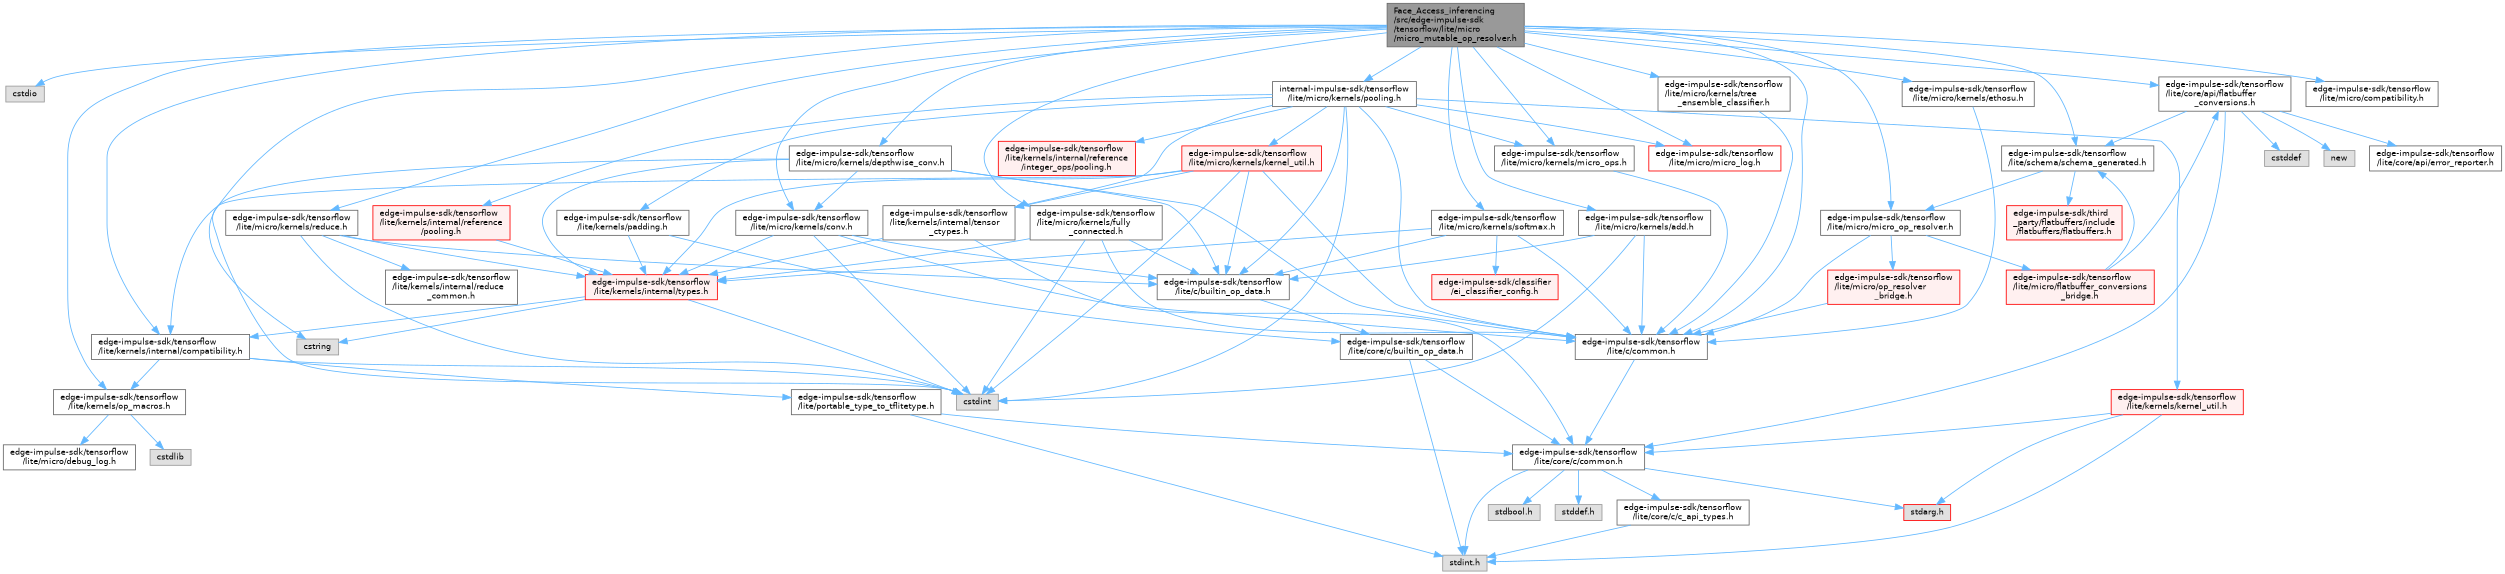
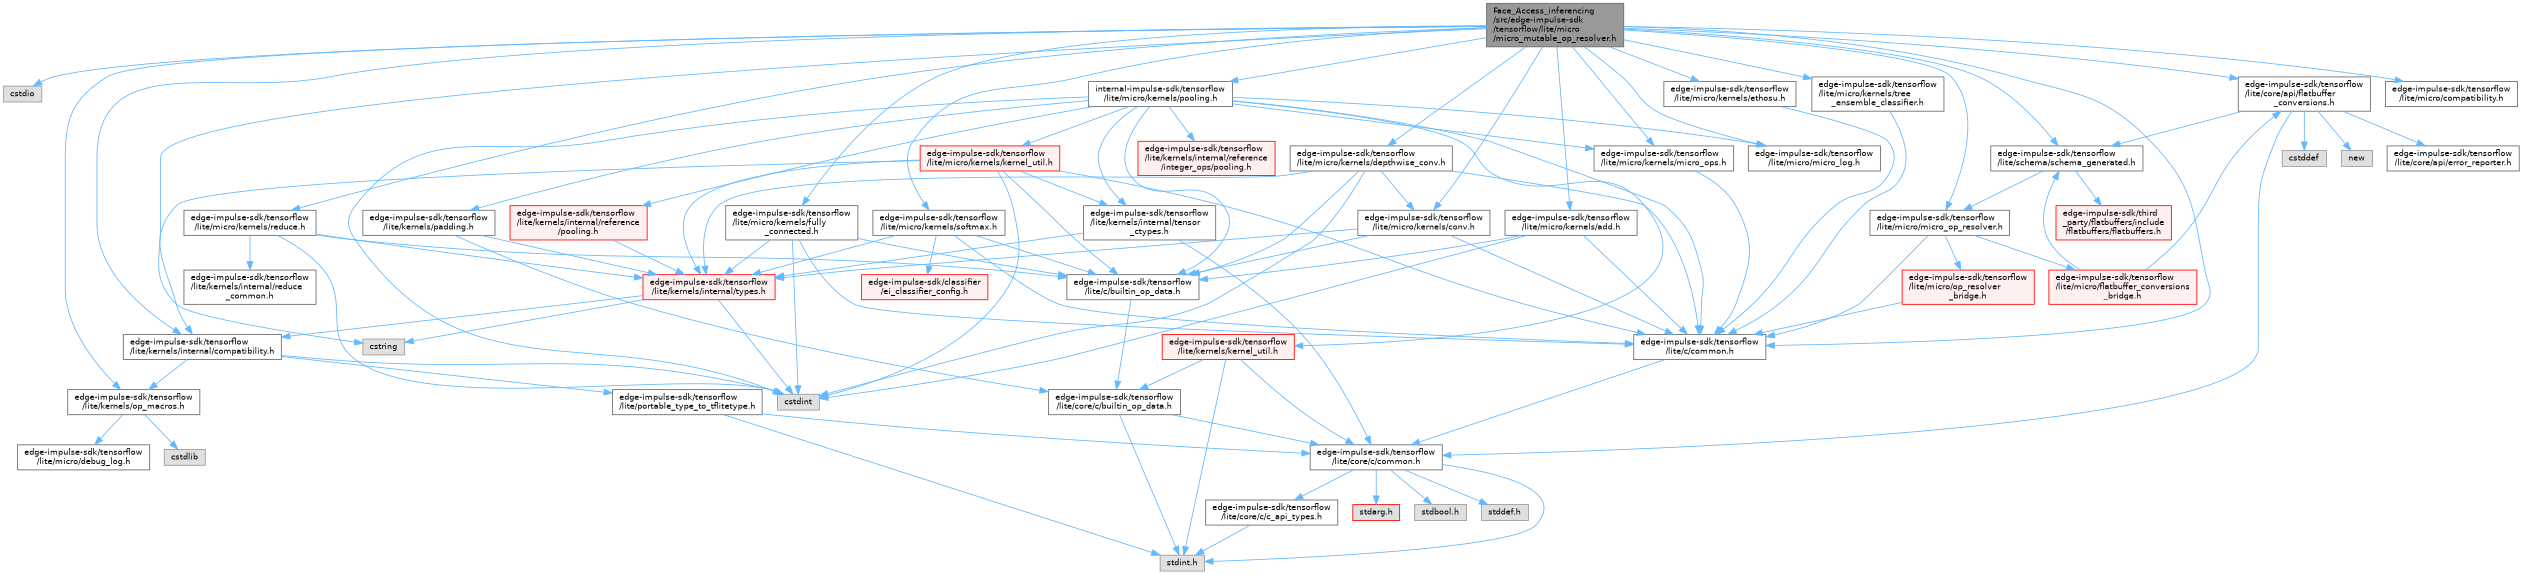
  digraph {
    node [color=grey40 fillcolor=white fontname=Helvetica fontsize=10 shape=box style=filled]
    edge [color=steelblue1 fontname=Helvetica fontsize=10 labelfontname=Helvetica labelfontsize=10 style=solid]
    n1 [color=gray40 fillcolor=grey60 fontcolor=black height=0.2 label="Face_Access_inferencing\l/src/edge-impulse-sdk\l/tensorflow/lite/micro\l/micro_mutable_op_resolver.h" width=0.4]
    n2 [color=grey60 fillcolor="#E0E0E0" height=0.2 label=cstdio width=0.4]
    n3 [color=grey60 fillcolor="#E0E0E0" height=0.2 label=cstring width=0.4]
    n4 [height=0.2 label="edge-impulse-sdk/tensorflow\l/lite/c/common.h" width=0.4]
    n5 [height=0.2 label="edge-impulse-sdk/tensorflow\l/lite/core/api/flatbuffer\l_conversions.h" width=0.4]
    n6 [height=0.2 label="edge-impulse-sdk/tensorflow\l/lite/schema/schema_generated.h" width=0.4]
    n7 [height=0.2 label="edge-impulse-sdk/tensorflow\l/lite/kernels/internal/compatibility.h" width=0.4]
    n8 [height=0.2 label="edge-impulse-sdk/tensorflow\l/lite/kernels/op_macros.h" width=0.4]
    n9 [height=0.2 label="edge-impulse-sdk/tensorflow\l/lite/micro/compatibility.h" width=0.4]
    n10 [height=0.2 label="edge-impulse-sdk/tensorflow\l/lite/micro/kernels/add.h" width=0.4]
    n11 [height=0.2 label="edge-impulse-sdk/tensorflow\l/lite/micro/kernels/conv.h" width=0.4]
    n12 [height=0.2 label="edge-impulse-sdk/tensorflow\l/lite/micro/kernels/depthwise_conv.h" width=0.4]
    n13 [height=0.2 label="edge-impulse-sdk/tensorflow\l/lite/micro/kernels/ethosu.h" width=0.4]
    n14 [height=0.2 label="edge-impulse-sdk/tensorflow\l/lite/micro/kernels/tree\l_ensemble_classifier.h" width=0.4]
    n15 [height=0.2 label="edge-impulse-sdk/tensorflow\l/lite/micro/kernels/fully\l_connected.h" width=0.4]
    n16 [height=0.2 label="edge-impulse-sdk/tensorflow\l/lite/micro/kernels/micro_ops.h" width=0.4]
    n17 [height=0.2 label="internal-impulse-sdk/tensorflow\l/lite/micro/kernels/pooling.h" width=0.4]
-   n18 [color=red height=0.2 label="edge-impulse-sdk/tensorflow\l/lite/micro/micro_log.h" width=0.4]
+   n18 [height=0.2 label="edge-impulse-sdk/tensorflow\l/lite/micro/micro_log.h" width=0.4]
    n19 [height=0.2 label="edge-impulse-sdk/tensorflow\l/lite/micro/kernels/reduce.h" width=0.4]
    n20 [height=0.2 label="edge-impulse-sdk/tensorflow\l/lite/micro/kernels/softmax.h" width=0.4]
    n21 [height=0.2 label="edge-impulse-sdk/tensorflow\l/lite/micro/micro_op_resolver.h" width=0.4]
    n22 [height=0.2 label="edge-impulse-sdk/tensorflow\l/lite/core/c/common.h" width=0.4]
    n23 [color=grey60 fillcolor="#E0E0E0" height=0.2 label=cstddef width=0.4]
    n24 [color=grey60 fillcolor="#E0E0E0" height=0.2 label=new width=0.4]
    n25 [height=0.2 label="edge-impulse-sdk/tensorflow\l/lite/core/api/error_reporter.h" width=0.4]
    n26 [color=red fillcolor="#FFF0F0" height=0.2 label="edge-impulse-sdk/third\l_party/flatbuffers/include\l/flatbuffers/flatbuffers.h" width=0.4]
    n27 [color=grey60 fillcolor="#E0E0E0" height=0.2 label=cstdint width=0.4]
    n28 [height=0.2 label="edge-impulse-sdk/tensorflow\l/lite/portable_type_to_tflitetype.h" width=0.4]
    n29 [height=0.2 label="edge-impulse-sdk/tensorflow\l/lite/micro/debug_log.h" width=0.4]
    n30 [color=grey60 fillcolor="#E0E0E0" height=0.2 label=cstdlib width=0.4]
    n31 [height=0.2 label="edge-impulse-sdk/tensorflow\l/lite/c/builtin_op_data.h" width=0.4]
    n32 [color=red fillcolor="#FFF0F0" height=0.2 label="edge-impulse-sdk/tensorflow\l/lite/kernels/internal/types.h" width=0.4]
    n33 [color=red fillcolor="#FFF0F0" height=0.2 label="edge-impulse-sdk/tensorflow\l/lite/kernels/internal/reference\l/integer_ops/pooling.h" width=0.4]
    n34 [color=red fillcolor="#FFF0F0" height=0.2 label="edge-impulse-sdk/tensorflow\l/lite/kernels/internal/reference\l/pooling.h" width=0.4]
    n35 [height=0.2 label="edge-impulse-sdk/tensorflow\l/lite/kernels/internal/tensor\l_ctypes.h" width=0.4]
    n36 [color=red fillcolor="#FFF0F0" height=0.2 label="edge-impulse-sdk/tensorflow\l/lite/kernels/kernel_util.h" width=0.4]
    n37 [height=0.2 label="edge-impulse-sdk/tensorflow\l/lite/kernels/padding.h" width=0.4]
    n38 [color=red fillcolor="#FFF0F0" height=0.2 label="edge-impulse-sdk/tensorflow\l/lite/micro/kernels/kernel_util.h" width=0.4]
    n39 [height=0.2 label="edge-impulse-sdk/tensorflow\l/lite/kernels/internal/reduce\l_common.h" width=0.4]
    n40 [color=red fillcolor="#FFF0F0" height=0.2 label="edge-impulse-sdk/classifier\l/ei_classifier_config.h" width=0.4]
    n41 [color=red fillcolor="#FFF0F0" height=0.2 label="edge-impulse-sdk/tensorflow\l/lite/micro/flatbuffer_conversions\l_bridge.h" width=0.4]
    n42 [color=red fillcolor="#FFF0F0" height=0.2 label="edge-impulse-sdk/tensorflow\l/lite/micro/op_resolver\l_bridge.h" width=0.4]
    n43 [color=red fillcolor="#E0E0E0" height=0.2 label="stdarg.h" width=0.4]
    n44 [color=grey60 fillcolor="#E0E0E0" height=0.2 label="stdbool.h" width=0.4]
    n45 [color=grey60 fillcolor="#E0E0E0" height=0.2 label="stddef.h" width=0.4]
    n46 [color=grey60 fillcolor="#E0E0E0" height=0.2 label="stdint.h" width=0.4]
    n47 [height=0.2 label="edge-impulse-sdk/tensorflow\l/lite/core/c/c_api_types.h" width=0.4]
    n48 [height=0.2 label="edge-impulse-sdk/tensorflow\l/lite/core/c/builtin_op_data.h" width=0.4]
    n1 -> n2
    n1 -> n3
    n1 -> n4
    n1 -> n5
    n1 -> n6
    n1 -> n7
    n1 -> n8
    n1 -> n9
    n1 -> n10
    n1 -> n11
    n1 -> n12
    n1 -> n13
    n1 -> n14
    n1 -> n15
    n1 -> n16
    n1 -> n17
    n1 -> n18
    n1 -> n19
    n1 -> n20
    n1 -> n21
    n4 -> n22
    n5 -> n6
    n5 -> n22
    n5 -> n23
    n5 -> n24
    n5 -> n25
    n6 -> n21
    n6 -> n26
    n7 -> n8
    n7 -> n27
    n7 -> n28
    n8 -> n29
    n8 -> n30
    n10 -> n4
    n10 -> n27
    n10 -> n31
    n11 -> n4
-   n11 -> n27
    n11 -> n31
    n11 -> n32
    n12 -> n4
    n12 -> n11
    n12 -> n27
    n12 -> n31
    n12 -> n32
    n13 -> n4
    n14 -> n4
    n15 -> n4
    n15 -> n27
    n15 -> n31
    n15 -> n32
    n16 -> n4
    n17 -> n4
    n17 -> n16
    n17 -> n18
    n17 -> n27
    n17 -> n31
    n17 -> n33
    n17 -> n34
    n17 -> n35
    n17 -> n36
    n17 -> n37
    n17 -> n38
    n19 -> n27
    n19 -> n31
    n19 -> n32
    n19 -> n39
    n20 -> n4
    n20 -> n31
    n20 -> n32
    n20 -> n40
    n21 -> n4
    n21 -> n41
    n21 -> n42
    n22 -> n43
    n22 -> n44
    n22 -> n45
    n22 -> n46
    n22 -> n47
    n28 -> n22
    n28 -> n46
    n31 -> n48
    n32 -> n3
    n32 -> n7
    n32 -> n27
    n34 -> n32
    n35 -> n22
    n35 -> n32
    n36 -> n22
    n36 -> n46
-   n36 -> n43
+   n36 -> n48
    n37 -> n32
    n37 -> n48
    n38 -> n4
    n38 -> n7
    n38 -> n27
    n38 -> n31
    n38 -> n32
    n38 -> n35
    n41 -> n5
    n41 -> n6
    n42 -> n4
    n47 -> n46
    n48 -> n22
    n48 -> n46
  }
